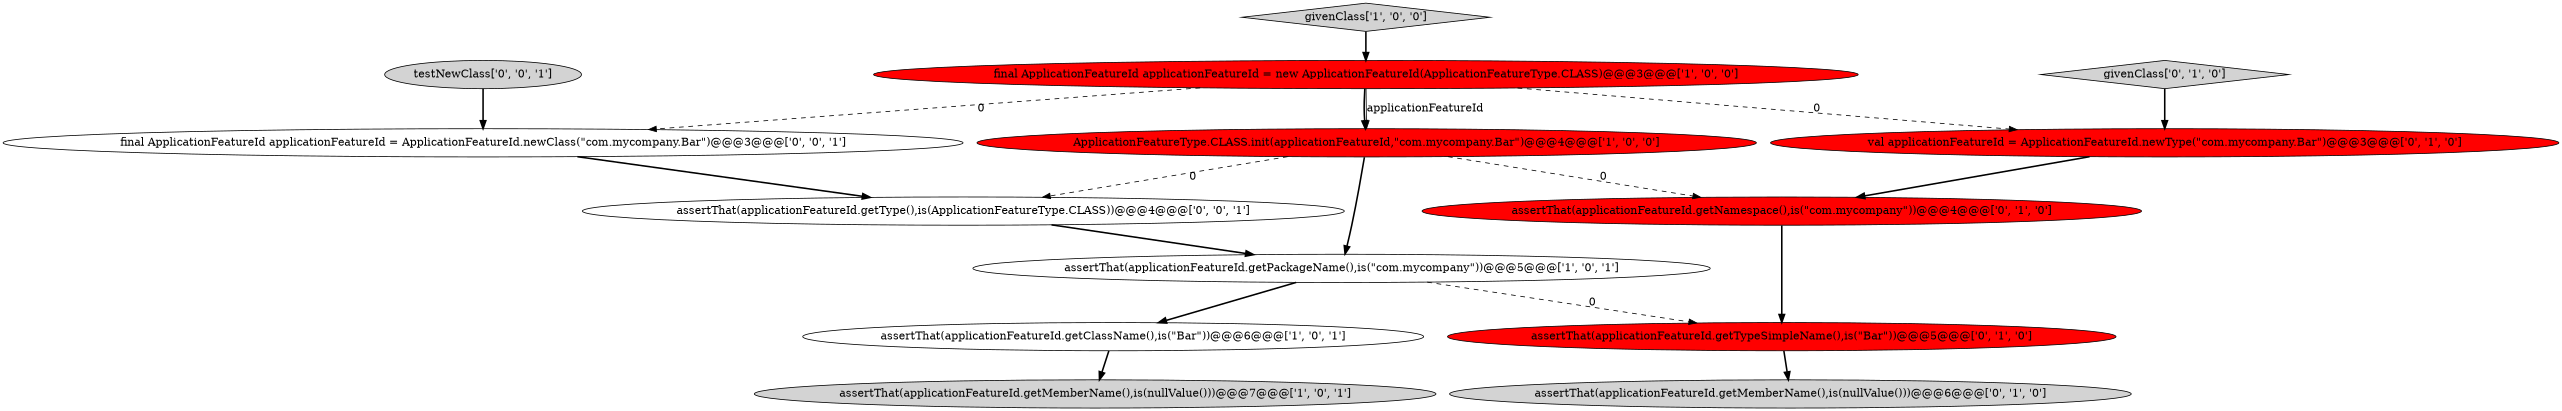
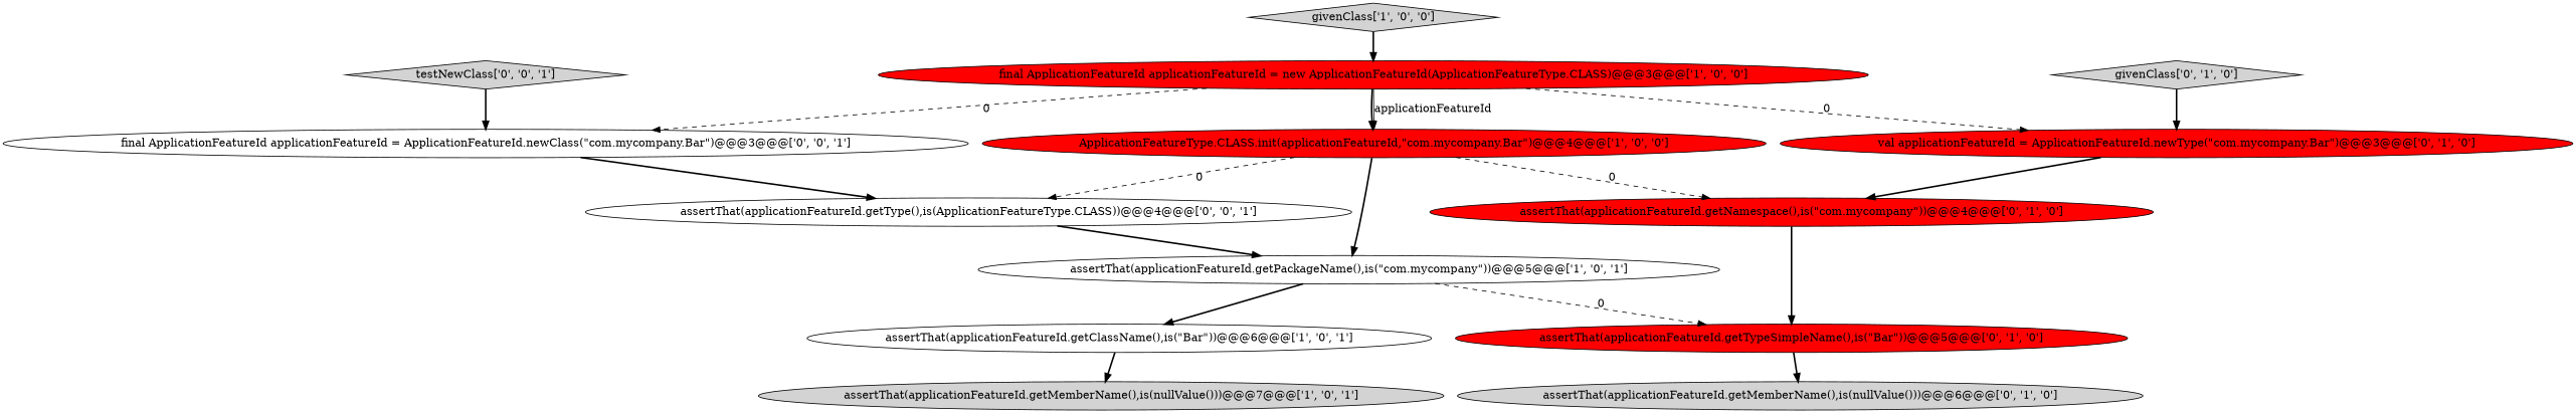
  digraph {
    fontname="DejaVu Serif"
    node [fillcolor=red shape=ellipse style=filled fontname="DejaVu Serif"]
    edge [style=bold fontname="DejaVu Serif"]
    n1 [label="val applicationFeatureId = ApplicationFeatureId.newType(\"com.mycompany.Bar\")@@@3@@@['0', '1', '0']"]
    n2 [label="assertThat(applicationFeatureId.getNamespace(),is(\"com.mycompany\"))@@@4@@@['0', '1', '0']"]
    n3 [fillcolor=lightgray label="givenClass['0', '1', '0']" shape=diamond]
    n4 [fillcolor=lightgray label="assertThat(applicationFeatureId.getMemberName(),is(nullValue()))@@@6@@@['0', '1', '0']"]
    n5 [fillcolor=lightgray label="assertThat(applicationFeatureId.getMemberName(),is(nullValue()))@@@7@@@['1', '0', '1']"]
    n6 [fillcolor=lightgray label="givenClass['1', '0', '0']" shape=diamond]
    n7 [label="final ApplicationFeatureId applicationFeatureId = new ApplicationFeatureId(ApplicationFeatureType.CLASS)@@@3@@@['1', '0', '0']"]
    n8 [label="assertThat(applicationFeatureId.getTypeSimpleName(),is(\"Bar\"))@@@5@@@['0', '1', '0']"]
    n9 [fillcolor=white label="assertThat(applicationFeatureId.getType(),is(ApplicationFeatureType.CLASS))@@@4@@@['0', '0', '1']"]
    n10 [fillcolor=white label="assertThat(applicationFeatureId.getPackageName(),is(\"com.mycompany\"))@@@5@@@['1', '0', '1']"]
    n11 [label="ApplicationFeatureType.CLASS.init(applicationFeatureId,\"com.mycompany.Bar\")@@@4@@@['1', '0', '0']"]
    n12 [fillcolor=white label="final ApplicationFeatureId applicationFeatureId = ApplicationFeatureId.newClass(\"com.mycompany.Bar\")@@@3@@@['0', '0', '1']"]
    n13 [fillcolor=white label="assertThat(applicationFeatureId.getClassName(),is(\"Bar\"))@@@6@@@['1', '0', '1']"]
-   n14 [fillcolor=lightgray label="testNewClass['0', '0', '1']"]
+   n14 [fillcolor=lightgray label="testNewClass['0', '0', '1']" shape=diamond]
    n1 -> n2
    n2 -> n8
    n3 -> n1
    n6 -> n7
    n7 -> n1 [label=0 style=dashed]
    n7 -> n11
    n7 -> n11 [label=applicationFeatureId style=solid]
    n7 -> n12 [label=0 style=dashed]
    n8 -> n4
    n9 -> n10
    n10 -> n8 [label=0 style=dashed]
    n10 -> n13
    n11 -> n2 [label=0 style=dashed]
    n11 -> n9 [label=0 style=dashed]
    n11 -> n10
    n12 -> n9
    n13 -> n5
    n14 -> n12
  }
